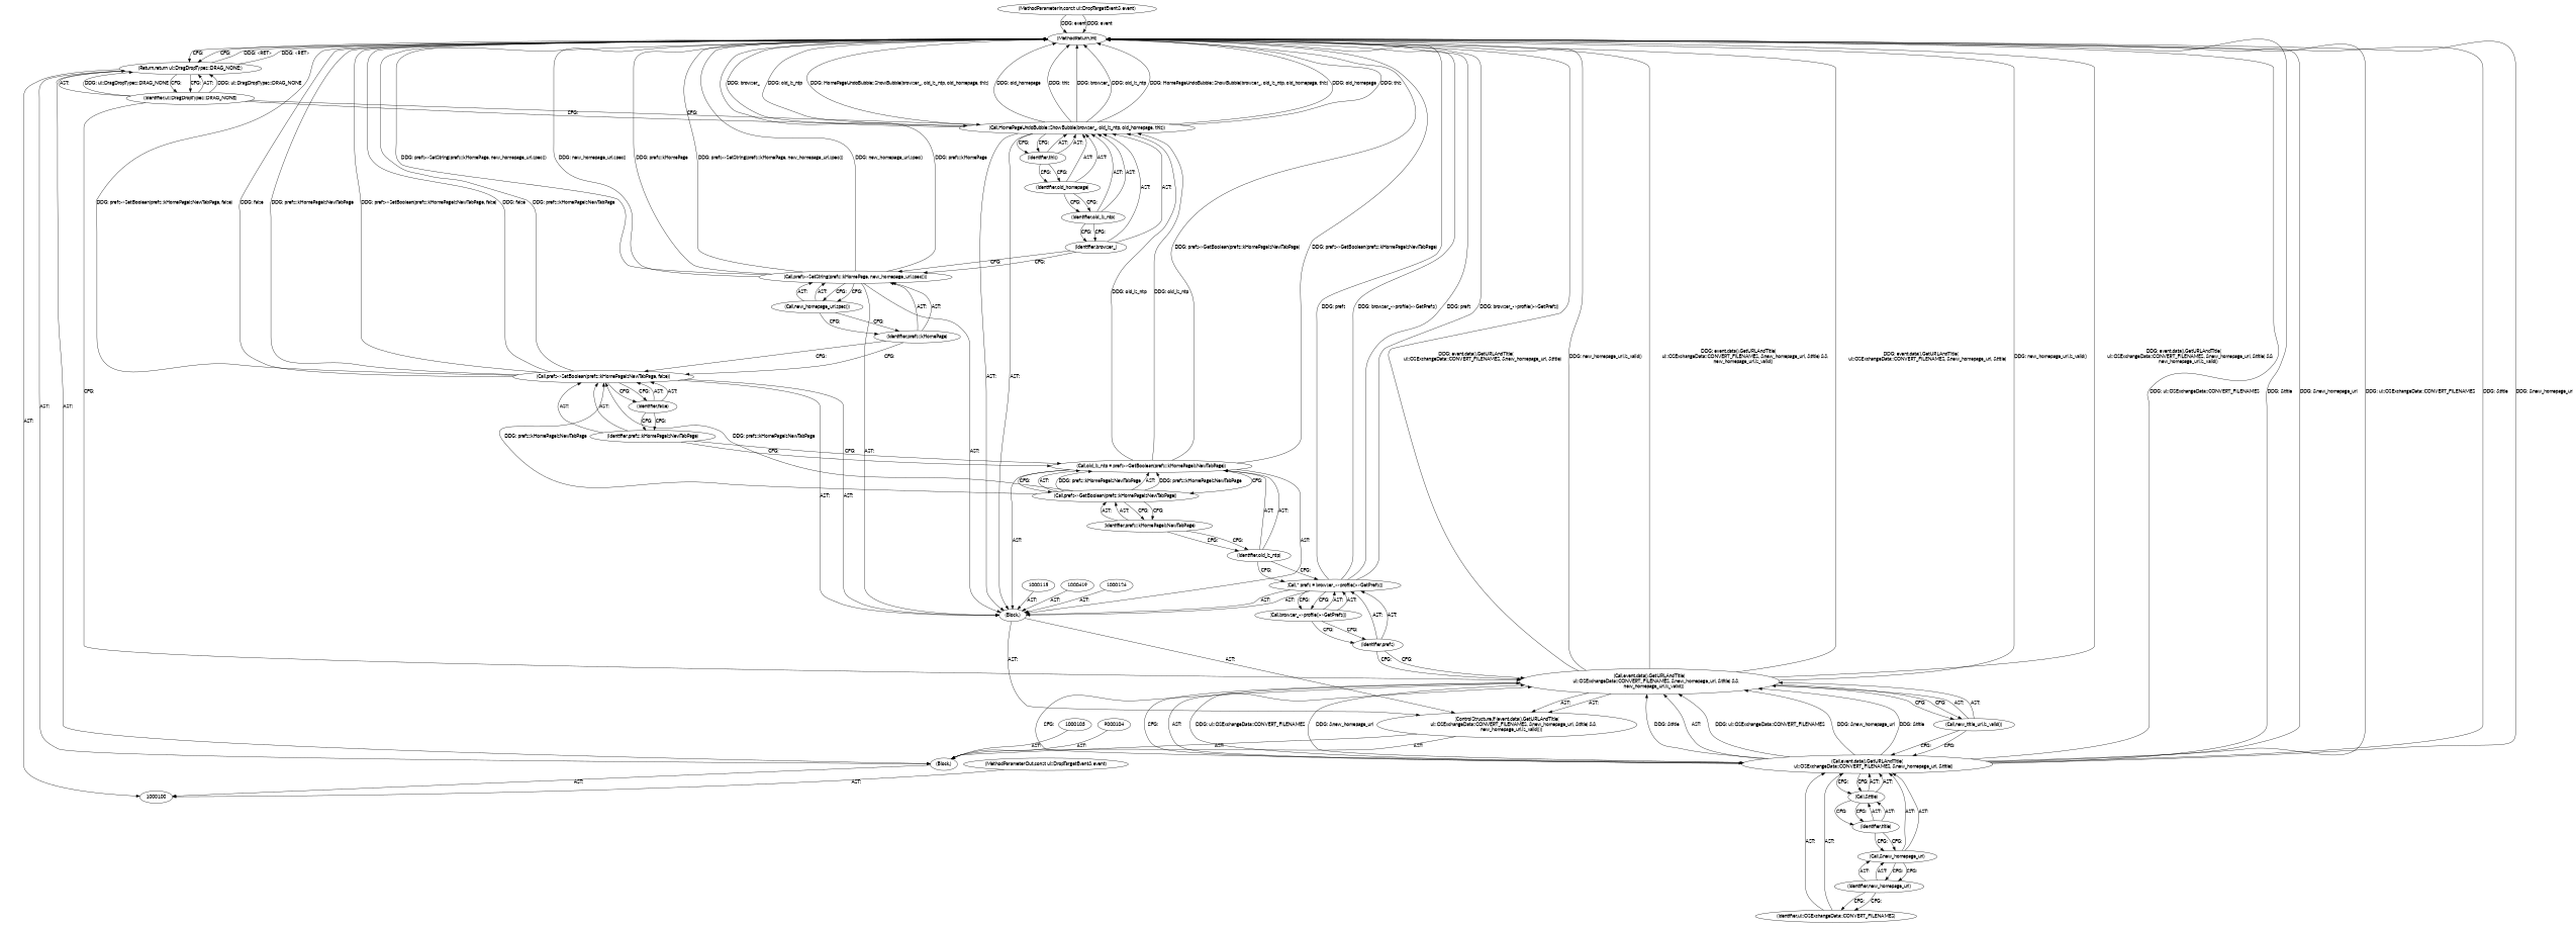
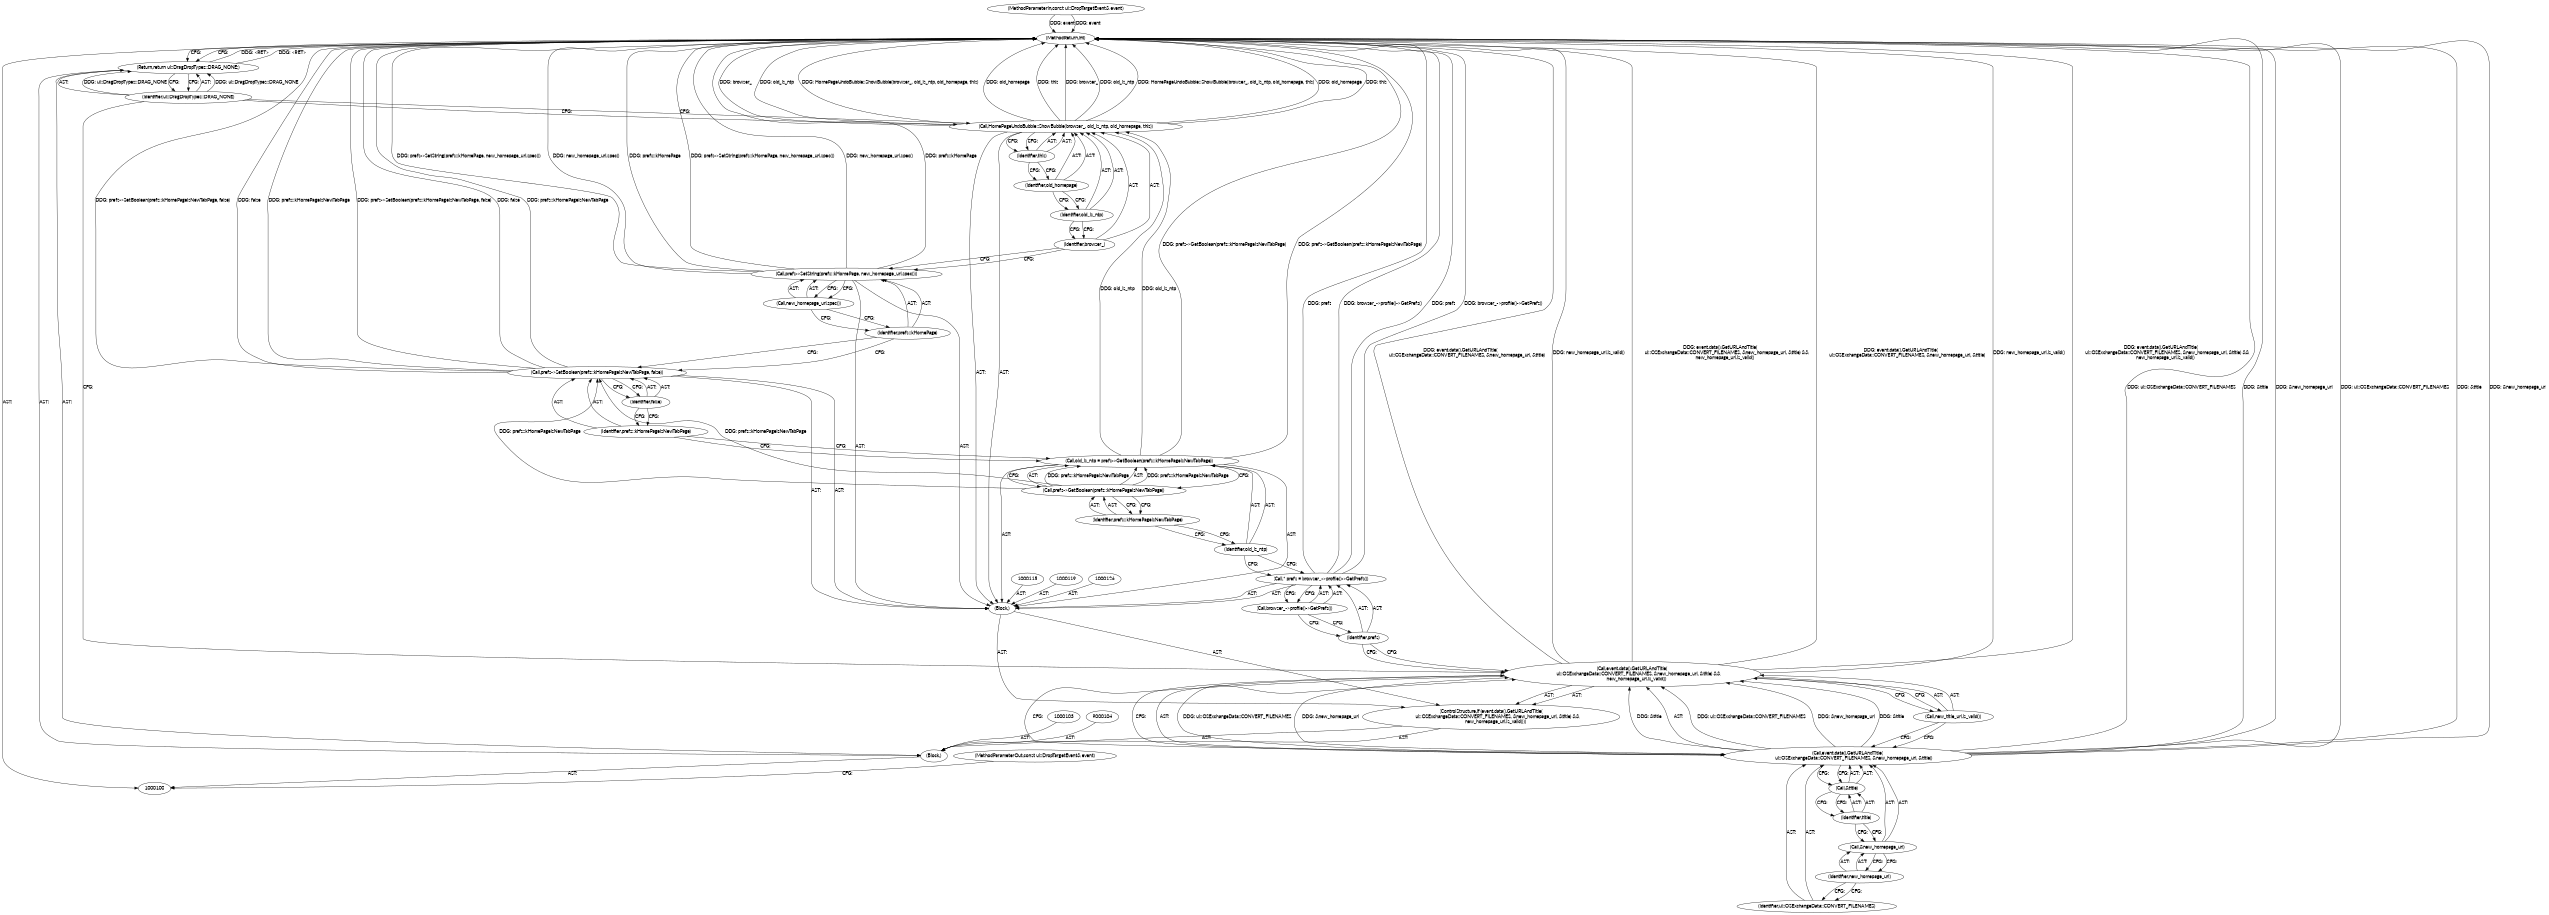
  digraph {
    fontname=Lato
    node [fontname=Lato]
    edge [fontname=Lato]
    n1 [label="(MethodReturn,int)"]
    n2 [label="(Return,return ui::DragDropTypes::DRAG_NONE;)"]
    1000100
    n4 [label="(Block,)"]
    n5 [label="(Identifier,ui::DragDropTypes::DRAG_NONE)"]
    n6 [label="(MethodParameterIn,const ui::DropTargetEvent& event)"]
    n7 [label="(MethodParameterOut,const ui::DropTargetEvent& event)"]
    n8 [label="(Identifier,prefs::kHomePageIsNewTabPage)"]
    n9 [label="(Call,prefs->SetBoolean(prefs::kHomePageIsNewTabPage, false))"]
    n10 [label="(Call,old_is_ntp = prefs->GetBoolean(prefs::kHomePageIsNewTabPage))"]
    n11 [label="(Identifier,false)"]
    n12 [label="(Block,)"]
    n13 [label="(Call,HomePageUndoBubble::ShowBubble(browser_, old_is_ntp, old_homepage, this))"]
    n14 [label="(Call,prefs->GetBoolean(prefs::kHomePageIsNewTabPage))"]
    n15 [label="(ControlStructure,if (event.data().GetURLAndTitle(\n          ui::OSExchangeData::CONVERT_FILENAMES, &new_homepage_url, &title) &&\n       new_homepage_url.is_valid()))"]
    n16 [label="(Identifier,prefs::kHomePage)"]
    n17 [label="(Call,prefs->SetString(prefs::kHomePage, new_homepage_url.spec()))"]
    n18 [label="(Call,new_homepage_url.spec())"]
    n19 [label="(Identifier,browser_)"]
    n20 [label="(Identifier,this)"]
    n21 [label="(Identifier,old_homepage)"]
    n22 [label="(Identifier,old_is_ntp)"]
    n23 [label="(Call,event.data().GetURLAndTitle(\n          ui::OSExchangeData::CONVERT_FILENAMES, &new_homepage_url, &title) &&\n       new_homepage_url.is_valid())"]
    n24 [label="(Call,event.data().GetURLAndTitle(\n          ui::OSExchangeData::CONVERT_FILENAMES, &new_homepage_url, &title))"]
    n25 [label="(Call,new_title_url.is_valid())"]
    n26 [label="(Call,&title)"]
    n27 [label="(Identifier,title)"]
    n28 [label="(Identifier,ui::OSExchangeData::CONVERT_FILENAMES)"]
    n29 [label="(Call,&new_homepage_url)"]
    n30 [label="(Identifier,new_homepage_url)"]
    n31 [label="(Call,* prefs = browser_->profile()->GetPrefs())"]
    n32 [label="(Call,browser_->profile()->GetPrefs())"]
    n33 [label="(Identifier,prefs)"]
    n34 [label="(Identifier,prefs::kHomePageIsNewTabPage)"]
    n35 [label="(Identifier,old_is_ntp)"]
    1000103
    n37 [label=9000104]
    1000115
-   1000119 [label=1000419]
+   1000119
    1000124
    n1 -> n2 [label="CFG: "]
    n1 -> n2 [label="CFG: "]
-   n2 -> 1000100 [label="AST: "]
+   n1 -> 1000100 [label="AST: "]
    n2 -> n1 [label="DDG: <RET>"]
    n2 -> n1 [label="DDG: <RET>"]
    n2 -> n4 [label="AST: "]
    n2 -> n4 [label="AST: "]
    n2 -> n5 [label="CFG: "]
    n2 -> n5 [label="CFG: "]
    n4 -> 1000100 [label="AST: "]
    n5 -> n2 [label="AST: "]
    n5 -> n2 [label="DDG: ui::DragDropTypes::DRAG_NONE"]
    n5 -> n2 [label="AST: "]
    n5 -> n2 [label="DDG: ui::DragDropTypes::DRAG_NONE"]
    n5 -> n13 [label="CFG: "]
    n5 -> n13 [label="CFG: "]
    n5 -> n23 [label="CFG: "]
    n6 -> n1 [label="DDG: event"]
    n6 -> n1 [label="DDG: event"]
-   n7 -> 1000100 [label="AST: "]
+   n7 -> 1000100 [label="CFG: "]
    n8 -> n9 [label="AST: "]
    n8 -> n9 [label="AST: "]
    n8 -> n10 [label="CFG: "]
    n8 -> n10 [label="CFG: "]
    n9 -> n1 [label="DDG: prefs->SetBoolean(prefs::kHomePageIsNewTabPage, false)"]
    n9 -> n1 [label="DDG: false"]
    n9 -> n1 [label="DDG: prefs::kHomePageIsNewTabPage"]
    n9 -> n1 [label="DDG: prefs->SetBoolean(prefs::kHomePageIsNewTabPage, false)"]
    n9 -> n1 [label="DDG: false"]
    n9 -> n1 [label="DDG: prefs::kHomePageIsNewTabPage"]
    n9 -> n11 [label="CFG: "]
    n9 -> n11 [label="CFG: "]
    n9 -> n12 [label="AST: "]
    n9 -> n12 [label="AST: "]
    n10 -> n1 [label="DDG: prefs->GetBoolean(prefs::kHomePageIsNewTabPage)"]
    n10 -> n1 [label="DDG: prefs->GetBoolean(prefs::kHomePageIsNewTabPage)"]
    n10 -> n12 [label="AST: "]
    n10 -> n12 [label="AST: "]
    n10 -> n13 [label="DDG: old_is_ntp"]
    n10 -> n13 [label="DDG: old_is_ntp"]
    n10 -> n14 [label="CFG: "]
    n10 -> n14 [label="CFG: "]
    n11 -> n8 [label="CFG: "]
    n11 -> n8 [label="CFG: "]
    n11 -> n9 [label="AST: "]
    n11 -> n9 [label="AST: "]
    n12 -> n15 [label="AST: "]
    n12 -> n15 [label="AST: "]
    n13 -> n1 [label="DDG: browser_"]
    n13 -> n1 [label="DDG: old_is_ntp"]
    n13 -> n1 [label="DDG: HomePageUndoBubble::ShowBubble(browser_, old_is_ntp, old_homepage, this)"]
    n13 -> n1 [label="DDG: old_homepage"]
    n13 -> n1 [label="DDG: this"]
    n13 -> n1 [label="DDG: browser_"]
    n13 -> n1 [label="DDG: old_is_ntp"]
    n13 -> n1 [label="DDG: HomePageUndoBubble::ShowBubble(browser_, old_is_ntp, old_homepage, this)"]
    n13 -> n1 [label="DDG: old_homepage"]
    n13 -> n1 [label="DDG: this"]
    n13 -> n12 [label="AST: "]
    n13 -> n12 [label="AST: "]
    n13 -> n20 [label="CFG: "]
    n13 -> n20 [label="CFG: "]
    n14 -> n9 [label="DDG: prefs::kHomePageIsNewTabPage"]
    n14 -> n9 [label="DDG: prefs::kHomePageIsNewTabPage"]
    n14 -> n10 [label="AST: "]
    n14 -> n10 [label="DDG: prefs::kHomePageIsNewTabPage"]
    n14 -> n10 [label="AST: "]
    n14 -> n10 [label="DDG: prefs::kHomePageIsNewTabPage"]
    n14 -> n34 [label="CFG: "]
    n14 -> n34 [label="CFG: "]
    n15 -> n4 [label="AST: "]
    n15 -> n4 [label="AST: "]
    n16 -> n9 [label="CFG: "]
    n16 -> n9 [label="CFG: "]
    n16 -> n17 [label="AST: "]
    n16 -> n17 [label="AST: "]
    n17 -> n1 [label="DDG: prefs->SetString(prefs::kHomePage, new_homepage_url.spec())"]
    n17 -> n1 [label="DDG: new_homepage_url.spec()"]
    n17 -> n1 [label="DDG: prefs::kHomePage"]
    n17 -> n1 [label="DDG: prefs->SetString(prefs::kHomePage, new_homepage_url.spec())"]
    n17 -> n1 [label="DDG: new_homepage_url.spec()"]
    n17 -> n1 [label="DDG: prefs::kHomePage"]
    n17 -> n12 [label="AST: "]
    n17 -> n12 [label="AST: "]
    n17 -> n18 [label="CFG: "]
    n17 -> n18 [label="CFG: "]
    n18 -> n16 [label="CFG: "]
    n18 -> n16 [label="CFG: "]
    n18 -> n17 [label="AST: "]
    n18 -> n17 [label="AST: "]
    n19 -> n13 [label="AST: "]
    n19 -> n13 [label="AST: "]
    n19 -> n17 [label="CFG: "]
    n19 -> n17 [label="CFG: "]
    n20 -> n13 [label="AST: "]
    n20 -> n13 [label="AST: "]
    n20 -> n21 [label="CFG: "]
    n20 -> n21 [label="CFG: "]
    n21 -> n13 [label="AST: "]
    n21 -> n13 [label="AST: "]
    n21 -> n22 [label="CFG: "]
    n21 -> n22 [label="CFG: "]
    n22 -> n13 [label="AST: "]
    n22 -> n13 [label="AST: "]
    n22 -> n19 [label="CFG: "]
    n22 -> n19 [label="CFG: "]
    n23 -> n1 [label="DDG: event.data().GetURLAndTitle(\n          ui::OSExchangeData::CONVERT_FILENAMES, &new_homepage_url, &title)"]
    n23 -> n1 [label="DDG: new_homepage_url.is_valid()"]
    n23 -> n1 [label="DDG: event.data().GetURLAndTitle(\n          ui::OSExchangeData::CONVERT_FILENAMES, &new_homepage_url, &title) &&\n       new_homepage_url.is_valid()"]
    n23 -> n1 [label="DDG: event.data().GetURLAndTitle(\n          ui::OSExchangeData::CONVERT_FILENAMES, &new_homepage_url, &title)"]
    n23 -> n1 [label="DDG: new_homepage_url.is_valid()"]
    n23 -> n1 [label="DDG: event.data().GetURLAndTitle(\n          ui::OSExchangeData::CONVERT_FILENAMES, &new_homepage_url, &title) &&\n       new_homepage_url.is_valid()"]
    n23 -> n15 [label="AST: "]
    n23 -> n15 [label="AST: "]
    n23 -> n24 [label="CFG: "]
    n23 -> n24 [label="CFG: "]
    n23 -> n25 [label="CFG: "]
    n23 -> n25 [label="CFG: "]
    n24 -> n1 [label="DDG: ui::OSExchangeData::CONVERT_FILENAMES"]
    n24 -> n1 [label="DDG: &title"]
    n24 -> n1 [label="DDG: &new_homepage_url"]
    n24 -> n1 [label="DDG: ui::OSExchangeData::CONVERT_FILENAMES"]
    n24 -> n1 [label="DDG: &title"]
    n24 -> n1 [label="DDG: &new_homepage_url"]
    n24 -> n23 [label="AST: "]
    n24 -> n23 [label="DDG: ui::OSExchangeData::CONVERT_FILENAMES"]
    n24 -> n23 [label="DDG: &new_homepage_url"]
    n24 -> n23 [label="DDG: &title"]
    n24 -> n23 [label="AST: "]
    n24 -> n23 [label="DDG: ui::OSExchangeData::CONVERT_FILENAMES"]
    n24 -> n23 [label="DDG: &new_homepage_url"]
    n24 -> n23 [label="DDG: &title"]
    n24 -> n26 [label="CFG: "]
    n24 -> n26 [label="CFG: "]
    n25 -> n23 [label="AST: "]
    n25 -> n23 [label="AST: "]
    n25 -> n24 [label="CFG: "]
    n25 -> n24 [label="CFG: "]
    n26 -> n24 [label="AST: "]
    n26 -> n24 [label="AST: "]
    n26 -> n27 [label="CFG: "]
    n26 -> n27 [label="CFG: "]
    n27 -> n26 [label="AST: "]
    n27 -> n26 [label="AST: "]
    n27 -> n29 [label="CFG: "]
    n27 -> n29 [label="CFG: "]
    n28 -> n24 [label="AST: "]
    n28 -> n24 [label="AST: "]
    n29 -> n24 [label="AST: "]
    n29 -> n24 [label="AST: "]
    n29 -> n30 [label="CFG: "]
    n29 -> n30 [label="CFG: "]
    n30 -> n28 [label="CFG: "]
    n30 -> n28 [label="CFG: "]
    n30 -> n29 [label="AST: "]
    n30 -> n29 [label="AST: "]
    n31 -> n1 [label="DDG: prefs"]
    n31 -> n1 [label="DDG: browser_->profile()->GetPrefs()"]
    n31 -> n1 [label="DDG: prefs"]
    n31 -> n1 [label="DDG: browser_->profile()->GetPrefs()"]
    n31 -> n12 [label="AST: "]
    n31 -> n12 [label="AST: "]
    n31 -> n32 [label="CFG: "]
    n31 -> n32 [label="CFG: "]
    n32 -> n31 [label="AST: "]
    n32 -> n31 [label="AST: "]
    n32 -> n33 [label="CFG: "]
    n32 -> n33 [label="CFG: "]
    n33 -> n23 [label="CFG: "]
    n33 -> n23 [label="CFG: "]
    n33 -> n31 [label="AST: "]
    n33 -> n31 [label="AST: "]
    n34 -> n14 [label="AST: "]
    n34 -> n14 [label="AST: "]
    n34 -> n35 [label="CFG: "]
    n34 -> n35 [label="CFG: "]
    n35 -> n10 [label="AST: "]
    n35 -> n10 [label="AST: "]
    n35 -> n31 [label="CFG: "]
    n35 -> n31 [label="CFG: "]
    1000103 -> n4 [label="AST: "]
    n37 -> n4 [label="AST: "]
    1000115 -> n12 [label="AST: "]
    1000119 -> n12 [label="AST: "]
    1000124 -> n12 [label="AST: "]
  }
